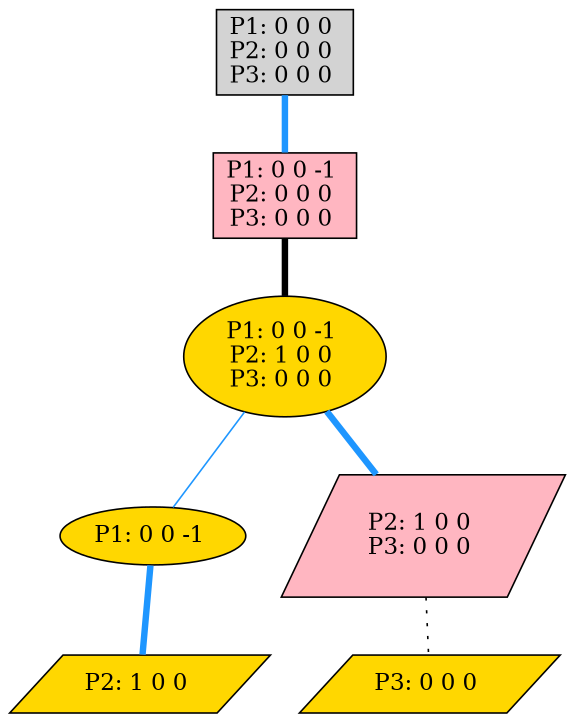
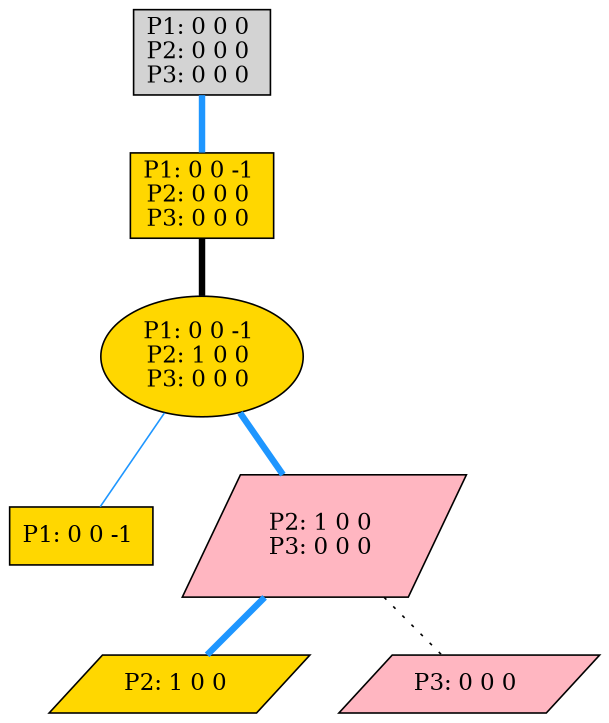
  graph {
    color=black
    node [fillcolor=lightpink shape=parallelogram style=filled]
    edge [color="#1E96FF" penwidth=4.0 style=solid]
    n1 [fillcolor=lightgrey label="P1: 0 0 0 \nP2: 0 0 0 \nP3: 0 0 0 \n" shape=box]
-   n2 [label="P1: 0 0 -1 \nP2: 0 0 0 \nP3: 0 0 0 \n" shape=box]
+   n2 [fillcolor=gold label="P1: 0 0 -1 \nP2: 0 0 0 \nP3: 0 0 0 \n" shape=box]
    n3 [fillcolor=gold label="P1: 0 0 -1 \nP2: 1 0 0 \nP3: 0 0 0 \n" shape=ellipse]
-   n4 [fillcolor=gold label="P1: 0 0 -1 \n" shape=ellipse]
+   n4 [fillcolor=gold label="P1: 0 0 -1 \n" shape=box]
    n5 [label="P2: 1 0 0 \nP3: 0 0 0 \n"]
    n6 [fillcolor=gold label="P2: 1 0 0 \n"]
-   n7 [fillcolor=gold label="P3: 0 0 0 \n"]
+   n7 [label="P3: 0 0 0 \n"]
    n1 -- n2
    n2 -- n3 [color=black style=bold]
    n3 -- n4 [penwidth=""]
    n3 -- n5
-   n4 -- n6
+   n5 -- n6
    n5 -- n7 [color=black style=dotted penwidth=""]
  }
